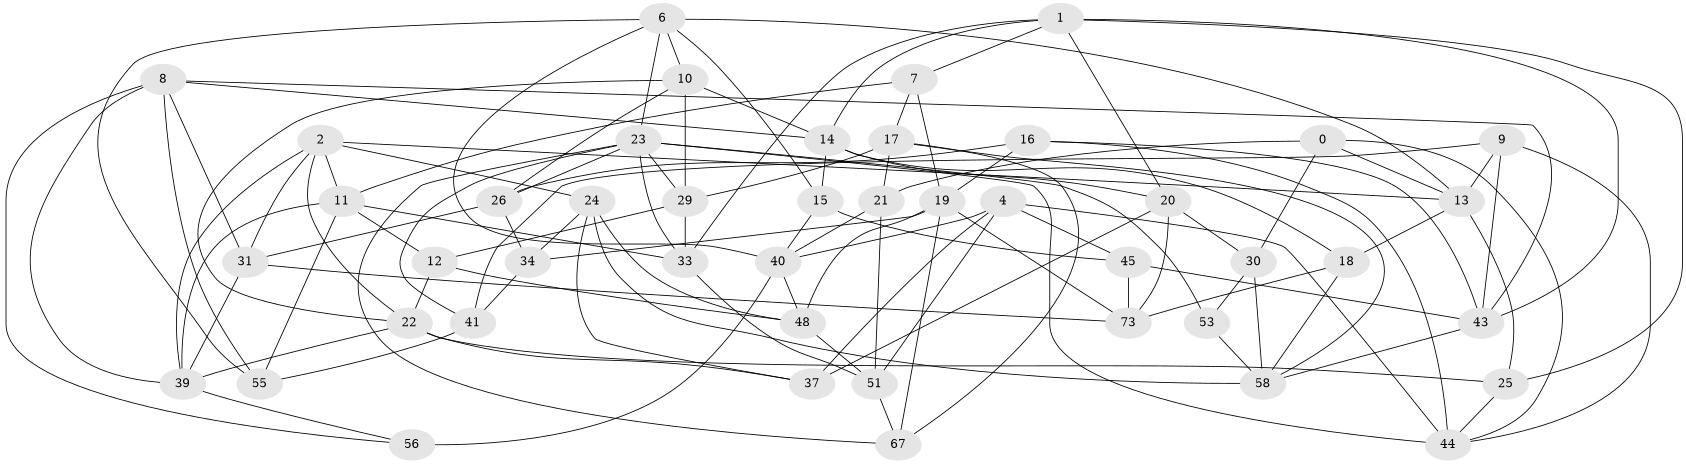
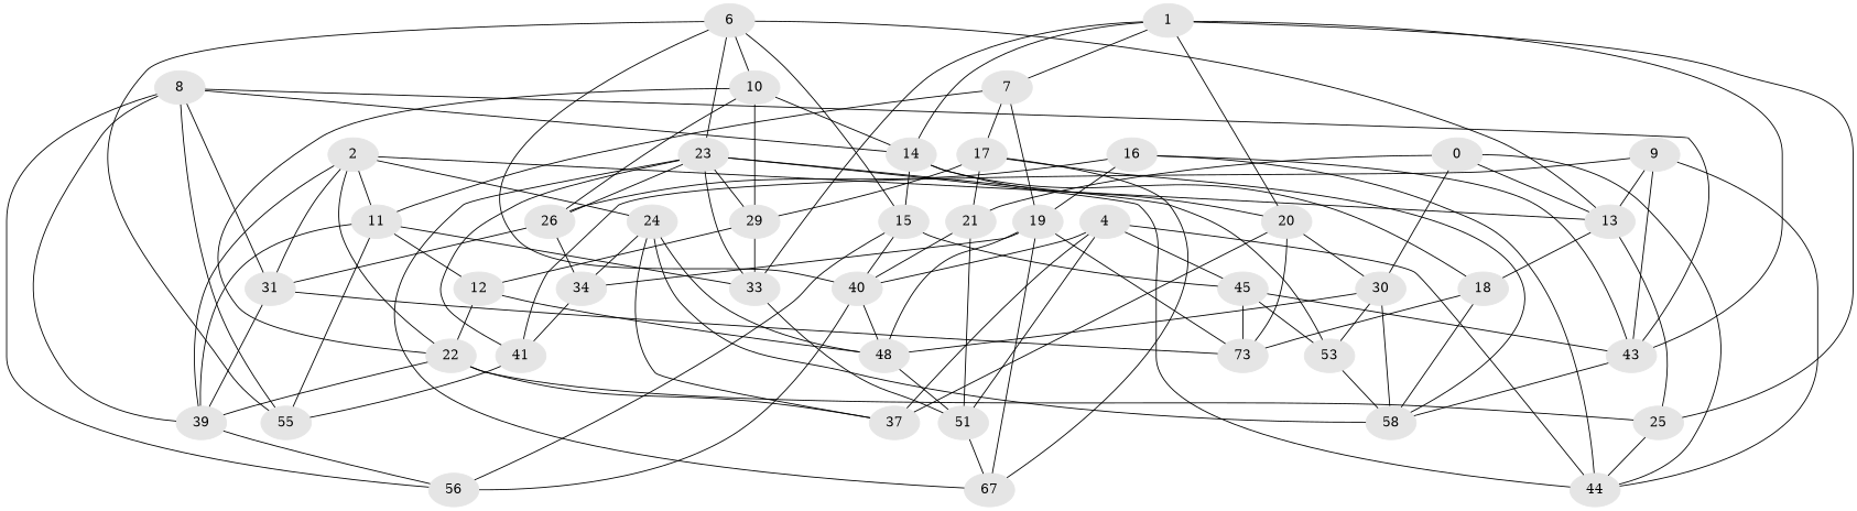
  graph {
    node [color=gray90 style=filled]
    1 [super="+3"]
    7
    14 [super="+28"]
    20 [super="+76"]
    25
    33 [super="+62"]
    43 [super="+60"]
    11 [super="+56"]
    17 [super="+61"]
    19 [super="+50"]
    15 [super="+36"]
    18
    37
    30 [super="+66"]
    73 [super="+74"]
    44 [super="+54"]
    51 [super="+72"]
    58 [super="+64"]
    2 [super="+32"]
    13 [super="+65"]
    22 [super="+49"]
    24 [super="+68"]
    31 [super="+59"]
    39 [super="+45"]
    12
    55
    48 [super="+57"]
    34 [super="+52"]
    n29 [label=56]
    4 [super="+71"]
    40 [super="+63"]
    n32 [label=45 super="+70"]
    53
    67
    n35 [label=0]
    21 [super="+38"]
    6 [super="+75"]
    10 [super="+35"]
    23 [super="+47"]
    26 [super="+69"]
    29
    41
    8 [super="+27"]
    9
    16
    1 -- 7
    1 -- 14
    1 -- 20
    1 -- 25
    1 -- 33
    1 -- 43
    7 -- 11
    7 -- 17
    7 -- 19
    14 -- 20
    14 -- 15
    14 -- 18
    20 -- 37
    20 -- 30 [weight=2]
    20 -- 73
    25 -- 44
    33 -- 51
    43 -- 58
    11 -- 33
    11 -- 39
    11 -- 12
    11 -- 55
    17 -- 58
    17 -- 67
    17 -- 21 [weight=2]
    17 -- 29
    19 -- 73
    19 -- 48
    19 -- 34
    19 -- 67
+   15 -- n29
    15 -- 40
    15 -- n32 [weight=2]
    18 -- 73
    18 -- 58
    30 -- 58
+   30 -- 48
    30 -- 53
    51 -- 67
    2 -- 11
    2 -- 13
    2 -- 22
    2 -- 24
    2 -- 31
    2 -- 39
    13 -- 25
    13 -- 18
    22 -- 25
    22 -- 37
    22 -- 39
    24 -- 37
    24 -- 58
    24 -- 48
    24 -- 34 [weight=2]
    31 -- 73 [weight=2]
    31 -- 39
    39 -- n29
    12 -- 22
    12 -- 48
    48 -- 51
    34 -- 41
    4 -- 37
    4 -- 44
    4 -- 51
    4 -- 40
    4 -- n32
    40 -- 48
    40 -- n29
    n32 -- 43
    n32 -- 73
+   n32 -- 53
    53 -- 58
    n35 -- 30
    n35 -- 44
    n35 -- 13
    n35 -- 21
    21 -- 51 [weight=2]
    21 -- 40
    6 -- 15
    6 -- 13
    6 -- 55
    6 -- 40
    6 -- 10
    6 -- 23
    10 -- 14
    10 -- 22
    10 -- 26
    10 -- 29
    23 -- 33
    23 -- 44
    23 -- 53
    23 -- 67
    23 -- 26
    23 -- 29
    23 -- 41
    26 -- 31
    26 -- 34 [weight=2]
    29 -- 33
    29 -- 12
    41 -- 55
    8 -- 14
    8 -- 43
    8 -- 31
    8 -- 39
    8 -- 55
    8 -- n29
    9 -- 43
    9 -- 44
    9 -- 13
    9 -- 41
    16 -- 43
    16 -- 19
    16 -- 44
    16 -- 26
  }
